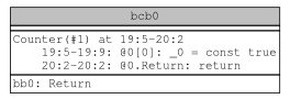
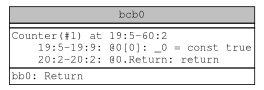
  digraph {
    fontname="Courier, monospace"
-   n1 [fontname="Courier, monospace" label=<<table border="0" cellborder="1" cellspacing="0"><tr><td bgcolor="gray" align="center" colspan="1">bcb0</td></tr><tr><td align="left" balign="left"></td></tr><tr><td align="left" balign="left">Counter(#1) at 19:5-20:2<br/>    19:5-19:9: @0[0]: _0 = const true<br/>    20:2-20:2: @0.Return: return</td></tr><tr><td align="left" balign="left">bb0: Return</td></tr></table>> shape=none]
+   n1 [fontname="Courier, monospace" label=<<table border="0" cellborder="1" cellspacing="0"><tr><td bgcolor="gray" align="center" colspan="1">bcb0</td></tr><tr><td align="left" balign="left"></td></tr><tr><td align="left" balign="left">Counter(#1) at 19:5-60:2<br/>    19:5-19:9: @0[0]: _0 = const true<br/>    20:2-20:2: @0.Return: return</td></tr><tr><td align="left" balign="left">bb0: Return</td></tr></table>> shape=none]
  }
